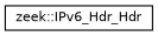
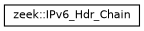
  digraph {
    rankdir=TB
-   n1 [color=black fillcolor=white fontname=Helvetica fontsize=10 height=0.2 label="zeek::IPv6_Hdr_Hdr" shape=record style=filled width=0.4]
+   n1 [color=black fillcolor=white fontname=Helvetica fontsize=10 height=0.2 label="zeek::IPv6_Hdr_Chain" shape=record style=filled width=0.4]
  }
